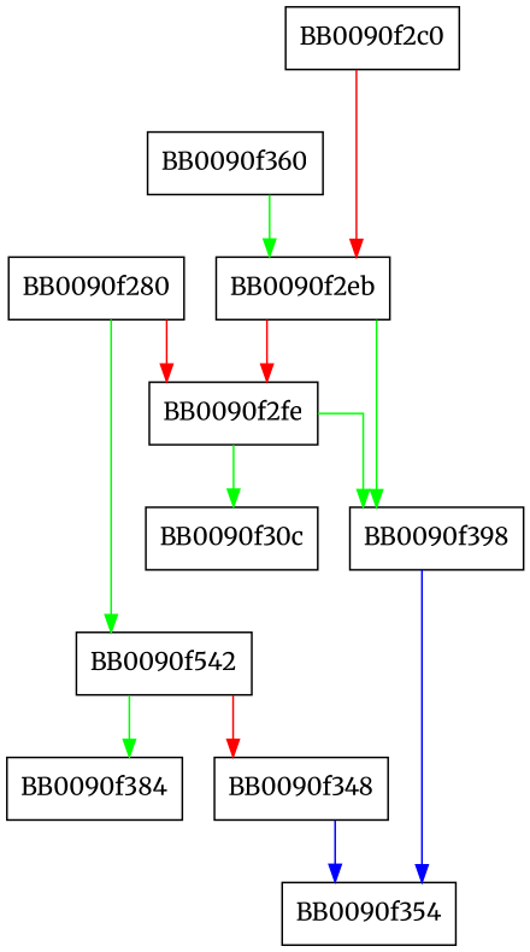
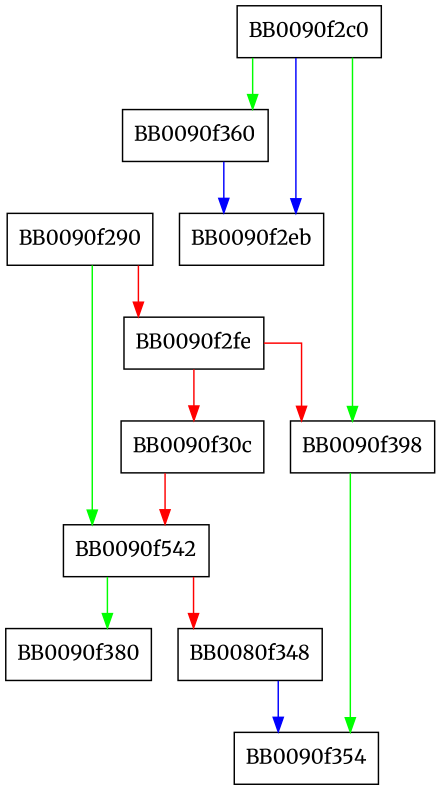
  digraph {
    fontname=Merriweather
    splines=ortho
    node [fontname=Merriweather shape=box]
    edge [color=red fontname=Merriweather]
    n1 [label=BB0090f542]
-   BB0090f290 [label=BB0090f280]
+   BB0090f290
    BB0090f2fe
-   BB0090f380 [label=BB0090f384]
-   BB0090f348
+   BB0090f380
+   BB0090f348 [label=BB0080f348]
    BB0090f2c0
    BB0090f360
    BB0090f2eb
    BB0090f354
    BB0090f398
    BB0090f30c
    n1 -> BB0090f380 [color=green]
    n1 -> BB0090f348
    BB0090f290 -> n1 [color=green]
    BB0090f290 -> BB0090f2fe
-   BB0090f2fe -> BB0090f398 [color=green]
-   BB0090f2fe -> BB0090f30c [color=green]
+   BB0090f2fe -> BB0090f398
+   BB0090f2fe -> BB0090f30c
    BB0090f348 -> BB0090f354 [color=blue]
-   BB0090f2c0 -> BB0090f2eb
-   BB0090f360 -> BB0090f2eb [color=green]
-   BB0090f2eb -> BB0090f2fe
-   BB0090f2eb -> BB0090f398 [color=green]
-   BB0090f398 -> BB0090f354 [color=blue]
+   BB0090f2c0 -> BB0090f360 [color=green]
+   BB0090f2c0 -> BB0090f2eb [color=blue]
+   BB0090f360 -> BB0090f2eb [color=blue]
+   BB0090f2c0 -> BB0090f398 [color=green]
+   BB0090f398 -> BB0090f354 [color=green]
+   BB0090f30c -> n1
  }
